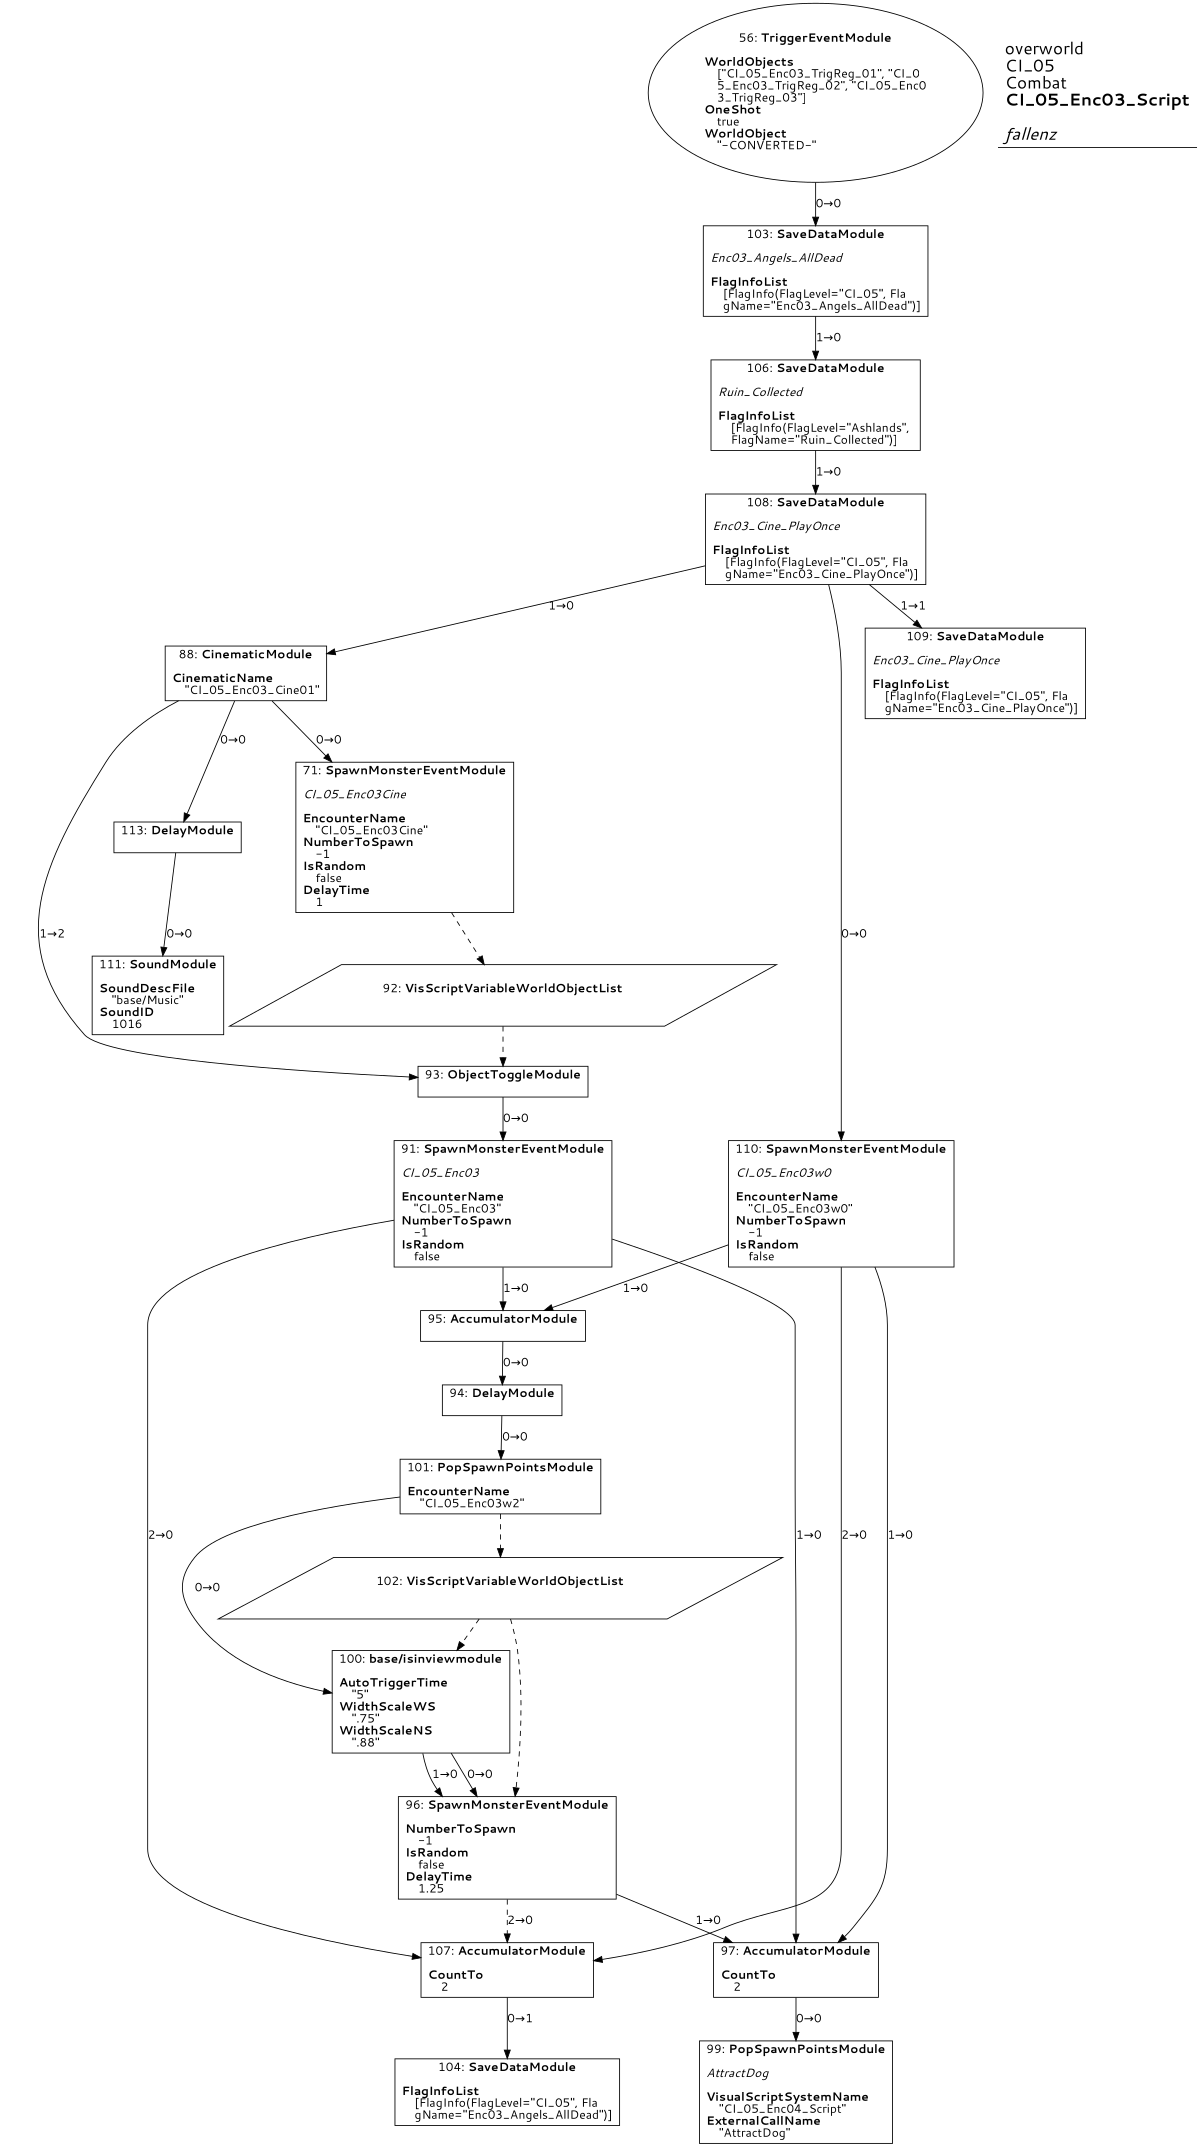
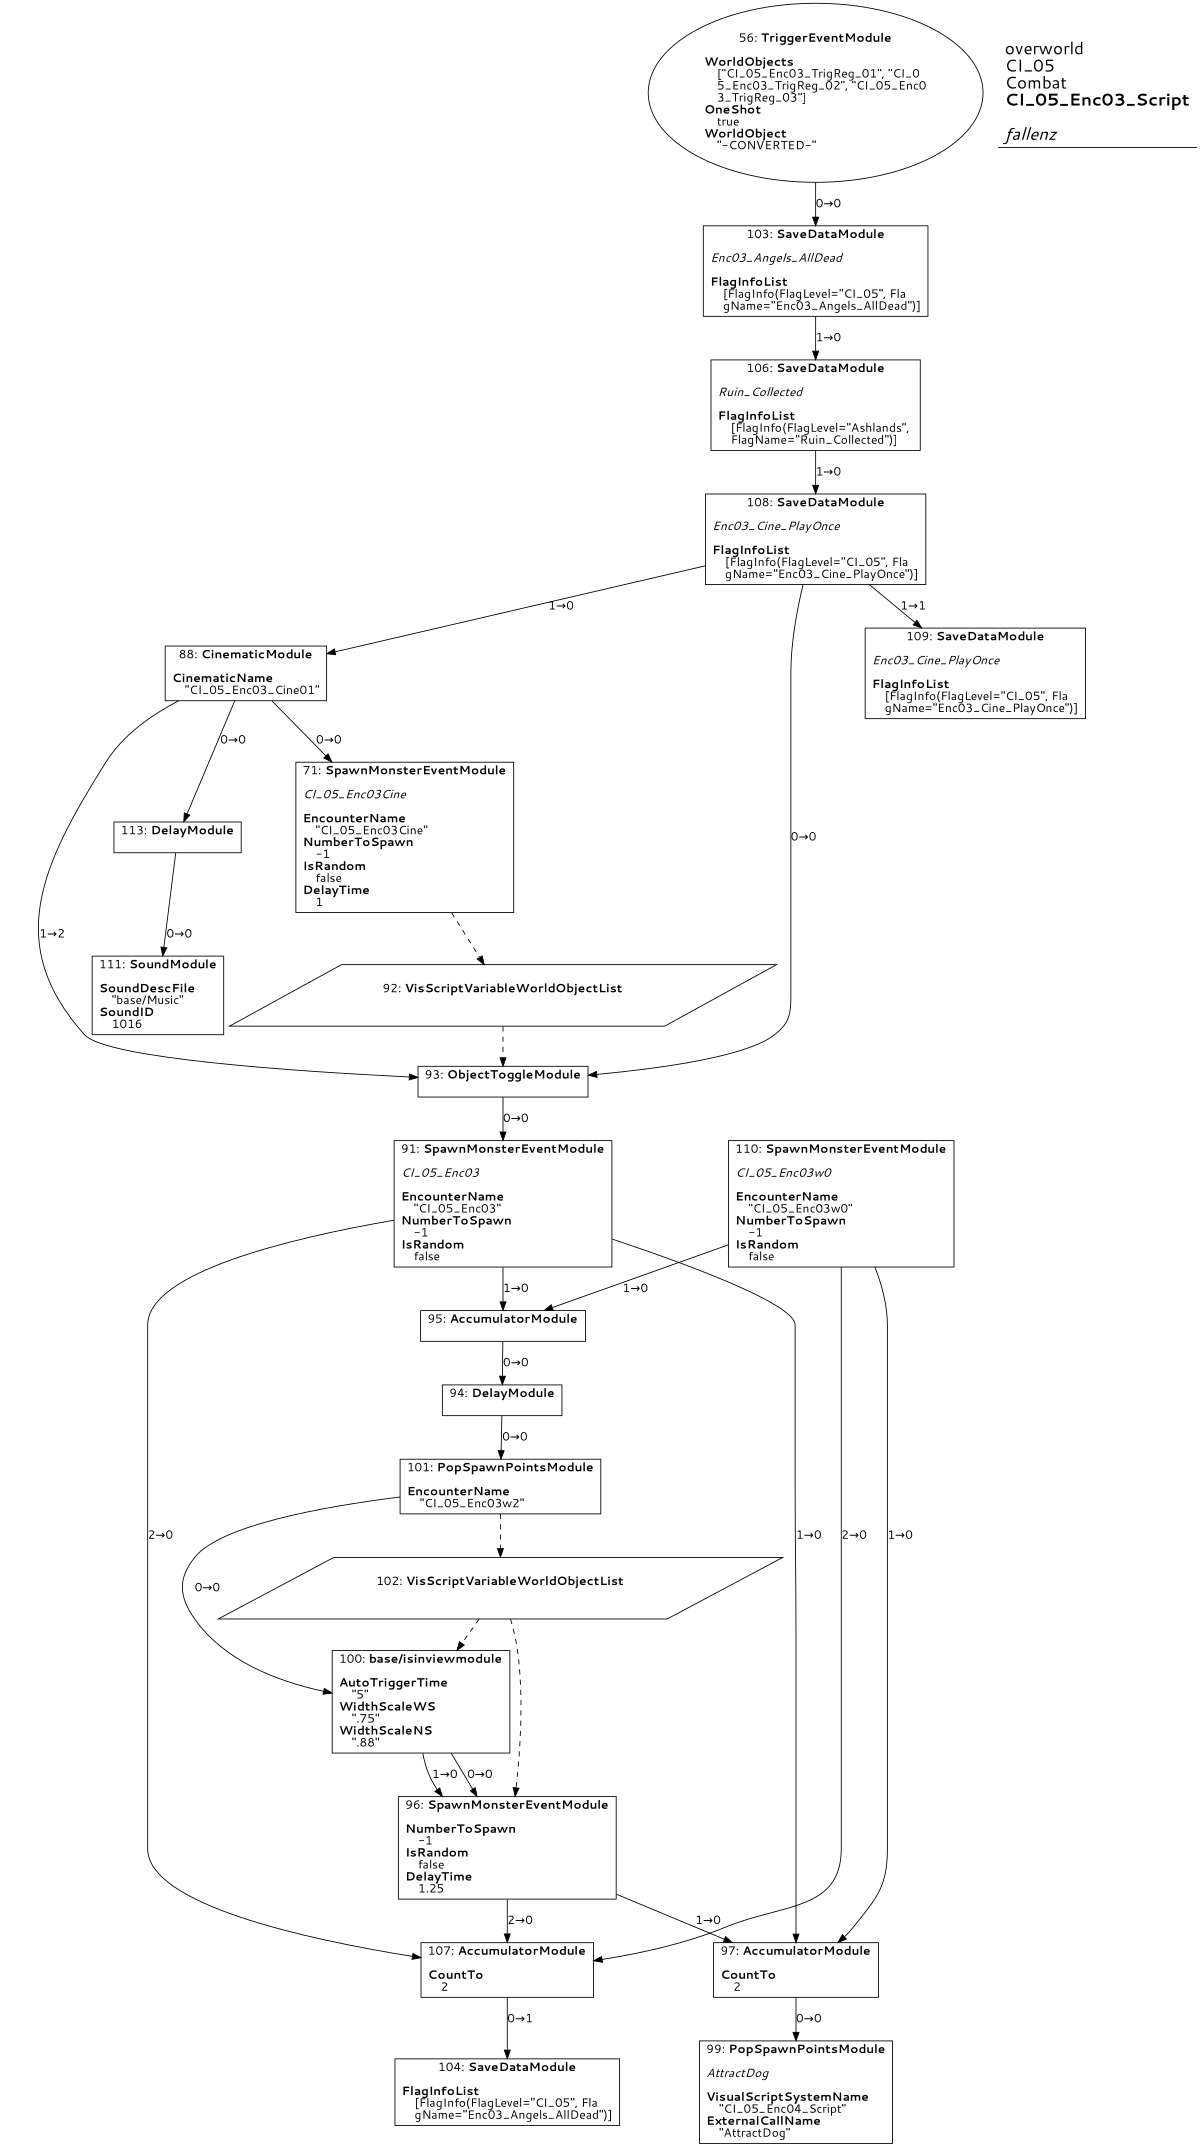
  digraph {
    fontname="Segoe UI"
    splines=spline
    node [fontname="Segoe UI" shape=box]
    edge [fontname="Segoe UI"]
    n1 [label=<56: <b>TriggerEventModule</b><br/><br/><b>WorldObjects</b><br align="left"/>    [&quot;CI_05_Enc03_TrigReg_01&quot;, &quot;CI_0<br align="left"/>    5_Enc03_TrigReg_02&quot;, &quot;CI_05_Enc0<br align="left"/>    3_TrigReg_03&quot;]<br align="left"/><b>OneShot</b><br align="left"/>    true<br align="left"/><b>WorldObject</b><br align="left"/>    &quot;-CONVERTED-&quot;<br align="left"/>> shape=oval]
    n2 [label=<103: <b>SaveDataModule</b><br/><br/><i>Enc03_Angels_AllDead<br align="left"/></i><br align="left"/><b>FlagInfoList</b><br align="left"/>    [FlagInfo(FlagLevel=&quot;CI_05&quot;, Fla<br align="left"/>    gName=&quot;Enc03_Angels_AllDead&quot;)]<br align="left"/>>]
    n3 [label=<106: <b>SaveDataModule</b><br/><br/><i>Ruin_Collected<br align="left"/></i><br align="left"/><b>FlagInfoList</b><br align="left"/>    [FlagInfo(FlagLevel=&quot;Ashlands&quot;, <br align="left"/>    FlagName=&quot;Ruin_Collected&quot;)]<br align="left"/>>]
    n4 [label=<108: <b>SaveDataModule</b><br/><br/><i>Enc03_Cine_PlayOnce<br align="left"/></i><br align="left"/><b>FlagInfoList</b><br align="left"/>    [FlagInfo(FlagLevel=&quot;CI_05&quot;, Fla<br align="left"/>    gName=&quot;Enc03_Cine_PlayOnce&quot;)]<br align="left"/>>]
    n5 [label=<71: <b>SpawnMonsterEventModule</b><br/><br/><i>CI_05_Enc03Cine<br align="left"/></i><br align="left"/><b>EncounterName</b><br align="left"/>    &quot;CI_05_Enc03Cine&quot;<br align="left"/><b>NumberToSpawn</b><br align="left"/>    -1<br align="left"/><b>IsRandom</b><br align="left"/>    false<br align="left"/><b>DelayTime</b><br align="left"/>    1<br align="left"/>>]
    n6 [label=<92: <b>VisScriptVariableWorldObjectList</b><br/><br/>> shape=parallelogram]
    n7 [label=<93: <b>ObjectToggleModule</b><br/><br/>>]
    n8 [label=<91: <b>SpawnMonsterEventModule</b><br/><br/><i>CI_05_Enc03<br align="left"/></i><br align="left"/><b>EncounterName</b><br align="left"/>    &quot;CI_05_Enc03&quot;<br align="left"/><b>NumberToSpawn</b><br align="left"/>    -1<br align="left"/><b>IsRandom</b><br align="left"/>    false<br align="left"/>>]
    n9 [label=<88: <b>CinematicModule</b><br/><br/><b>CinematicName</b><br align="left"/>    &quot;CI_05_Enc03_Cine01&quot;<br align="left"/>>]
    n10 [label=<113: <b>DelayModule</b><br/><br/>>]
    n11 [label=<111: <b>SoundModule</b><br/><br/><b>SoundDescFile</b><br align="left"/>    &quot;base/Music&quot;<br align="left"/><b>SoundID</b><br align="left"/>    1016<br align="left"/>>]
    n12 [label=<95: <b>AccumulatorModule</b><br/><br/>>]
    n13 [label=<97: <b>AccumulatorModule</b><br/><br/><b>CountTo</b><br align="left"/>    2<br align="left"/>>]
    n14 [label=<107: <b>AccumulatorModule</b><br/><br/><b>CountTo</b><br align="left"/>    2<br align="left"/>>]
    n15 [label=<94: <b>DelayModule</b><br/><br/>>]
    n16 [label=<99: <b>PopSpawnPointsModule</b><br/><br/><i>AttractDog<br align="left"/></i><br align="left"/><b>VisualScriptSystemName</b><br align="left"/>    &quot;CI_05_Enc04_Script&quot;<br align="left"/><b>ExternalCallName</b><br align="left"/>    &quot;AttractDog&quot;<br align="left"/>>]
    n17 [label=<104: <b>SaveDataModule</b><br/><br/><b>FlagInfoList</b><br align="left"/>    [FlagInfo(FlagLevel=&quot;CI_05&quot;, Fla<br align="left"/>    gName=&quot;Enc03_Angels_AllDead&quot;)]<br align="left"/>>]
    n18 [label=<101: <b>PopSpawnPointsModule</b><br/><br/><b>EncounterName</b><br align="left"/>    &quot;CI_05_Enc03w2&quot;<br align="left"/>>]
    n19 [label=<102: <b>VisScriptVariableWorldObjectList</b><br/><br/>> shape=parallelogram]
    n20 [label=<100: <b>base/isinviewmodule</b><br/><br/><b>AutoTriggerTime</b><br align="left"/>    &quot;5&quot;<br align="left"/><b>WidthScaleWS</b><br align="left"/>    &quot;.75&quot;<br align="left"/><b>WidthScaleNS</b><br align="left"/>    &quot;.88&quot;<br align="left"/>>]
    n21 [label=<96: <b>SpawnMonsterEventModule</b><br/><br/><b>NumberToSpawn</b><br align="left"/>    -1<br align="left"/><b>IsRandom</b><br align="left"/>    false<br align="left"/><b>DelayTime</b><br align="left"/>    1.25<br align="left"/>>]
    n22 [label=<109: <b>SaveDataModule</b><br/><br/><i>Enc03_Cine_PlayOnce<br align="left"/></i><br align="left"/><b>FlagInfoList</b><br align="left"/>    [FlagInfo(FlagLevel=&quot;CI_05&quot;, Fla<br align="left"/>    gName=&quot;Enc03_Cine_PlayOnce&quot;)]<br align="left"/>>]
    n23 [label=<110: <b>SpawnMonsterEventModule</b><br/><br/><i>CI_05_Enc03w0<br align="left"/></i><br align="left"/><b>EncounterName</b><br align="left"/>    &quot;CI_05_Enc03w0&quot;<br align="left"/><b>NumberToSpawn</b><br align="left"/>    -1<br align="left"/><b>IsRandom</b><br align="left"/>    false<br align="left"/>>]
    n24 [label=<<font point-size="20">overworld<br align="left"/>CI_05<br align="left"/>Combat<br align="left"/><b>CI_05_Enc03_Script</b><br align="left"/><br/><i>fallenz</i><br align="left"/></font>> shape=underline]
    n1 -> n2 [label="0→0"]
    n2 -> n3 [label="1→0"]
    n3 -> n4 [label="1→0"]
    n4 -> n9 [label="1→0"]
    n4 -> n22 [label="1→1"]
-   n4 -> n23 [label="0→0"]
+   n4 -> n7 [label="0→0"]
    n5 -> n6 [style=dashed]
    n6 -> n7 [style=dashed]
    n7 -> n8 [label="0→0"]
    n8 -> n12 [label="1→0"]
    n8 -> n13 [label="1→0"]
    n8 -> n14 [label="2→0"]
    n9 -> n5 [label="0→0"]
    n9 -> n7 [label="1→2"]
    n9 -> n10 [label="0→0"]
    n10 -> n11 [label="0→0"]
    n12 -> n15 [label="0→0"]
    n13 -> n16 [label="0→0"]
    n14 -> n17 [label="0→1"]
    n15 -> n18 [label="0→0"]
    n18 -> n19 [style=dashed]
    n18 -> n20 [label="0→0"]
    n19 -> n20 [style=dashed]
    n19 -> n21 [style=dashed]
    n20 -> n21 [label="0→0"]
    n20 -> n21 [label="1→0"]
    n21 -> n13 [label="1→0"]
-   n21 -> n14 [label="2→0" style=dashed]
+   n21 -> n14 [label="2→0"]
    n23 -> n12 [label="1→0"]
    n23 -> n13 [label="1→0"]
    n23 -> n14 [label="2→0"]
  }
